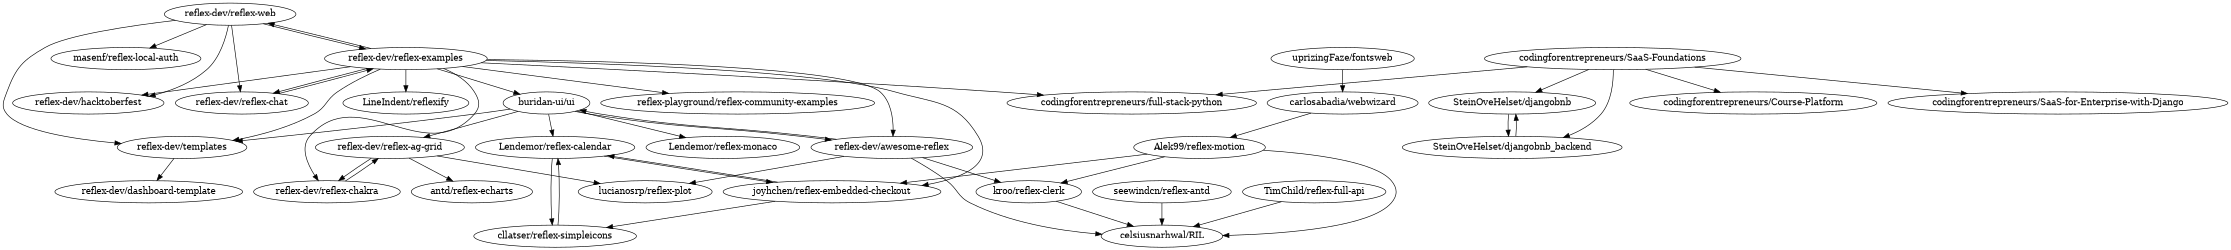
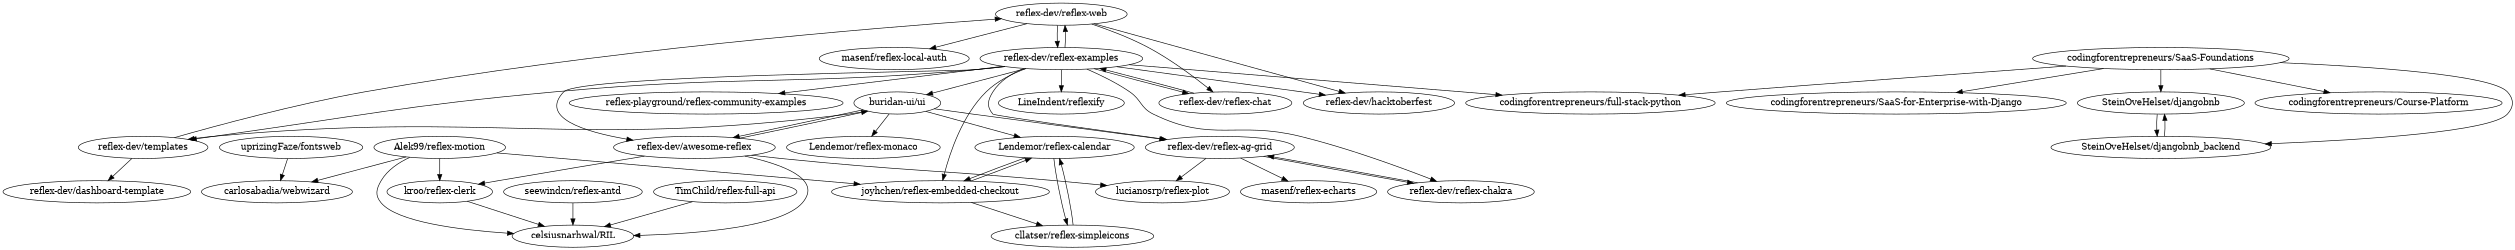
  digraph {
    "reflex-dev/reflex-web" [l="2.76,46.994"]
    "reflex-dev/reflex-examples" [l="2.773,47.022"]
    "reflex-dev/templates" [l="2.74,47.009"]
    "reflex-dev/hacktoberfest" [l="2.771,47.005"]
    "masenf/reflex-local-auth" [l="2.75,46.973"]
    "reflex-dev/reflex-chat" [l="2.792,46.998"]
    "buridan-ui/ui" [l="2.75,47.035"]
    "LineIndent/reflexify" [l="2.731,47.021"]
    "joyhchen/reflex-embedded-checkout" [l="2.737,47.044"]
    "reflex-dev/awesome-reflex" [l="2.767,47.046"]
    "reflex-dev/reflex-chakra" [l="2.795,47.035"]
    "reflex-playground/reflex-community-examples" [l="2.801,47.02"]
    "codingforentrepreneurs/full-stack-python" [l="2.836,47.02"]
    "reflex-dev/reflex-ag-grid" [l="2.781,47.043"]
    "reflex-dev/dashboard-template" [l="2.714,46.999"]
    "Lendemor/reflex-calendar" [l="2.722,47.038"]
    "Lendemor/reflex-monaco" [l="2.727,47.049"]
    "cllatser/reflex-simpleicons" [l="2.71,47.046"]
    "kroo/reflex-clerk" [l="2.756,47.052"]
    "celsiusnarhwal/RIL" [l="2.767,47.063"]
    "lucianosrp/reflex-plot" [l="2.782,47.059"]
-   "masenf/reflex-echarts" [l="2.801,47.052" label="antd/reflex-echarts"]
+   "masenf/reflex-echarts" [l="2.801,47.052"]
    "Alek99/reflex-motion" [l="2.741,47.064"]
    "carlosabadia/webwizard" [l="2.726,47.079"]
    "SteinOveHelset/djangobnb" [l="2.903,47"]
    "SteinOveHelset/djangobnb_backend" [l="2.916,47.011"]
    "uprizingFaze/fontsweb" [l="2.716,47.09"]
    "seewindcn/reflex-antd" [l="2.782,47.078"]
    "codingforentrepreneurs/SaaS-Foundations" [l="2.887,47.02"]
    "codingforentrepreneurs/Course-Platform" [l="2.892,47.039"]
    "codingforentrepreneurs/SaaS-for-Enterprise-with-Django" [l="2.914,47.029"]
    n32 [l="2.763,47.079" label="TimChild/reflex-full-api"]
    "reflex-dev/reflex-web" -> "reflex-dev/reflex-examples"
-   "reflex-dev/reflex-web" -> "reflex-dev/templates"
+   "reflex-dev/templates" -> "reflex-dev/reflex-web"
    "reflex-dev/reflex-web" -> "reflex-dev/hacktoberfest"
    "reflex-dev/reflex-web" -> "masenf/reflex-local-auth"
    "reflex-dev/reflex-web" -> "reflex-dev/reflex-chat"
    "reflex-dev/reflex-examples" -> "reflex-dev/reflex-web"
    "reflex-dev/reflex-examples" -> "reflex-dev/templates"
    "reflex-dev/reflex-examples" -> "reflex-dev/hacktoberfest"
    "reflex-dev/reflex-examples" -> "reflex-dev/reflex-chat"
    "reflex-dev/reflex-examples" -> "buridan-ui/ui"
    "reflex-dev/reflex-examples" -> "LineIndent/reflexify"
    "reflex-dev/reflex-examples" -> "joyhchen/reflex-embedded-checkout"
    "reflex-dev/reflex-examples" -> "reflex-dev/awesome-reflex"
    "reflex-dev/reflex-examples" -> "reflex-dev/reflex-chakra"
    "reflex-dev/reflex-examples" -> "reflex-playground/reflex-community-examples"
    "reflex-dev/reflex-examples" -> "codingforentrepreneurs/full-stack-python"
+   "reflex-dev/reflex-examples" -> "reflex-dev/reflex-ag-grid"
    "reflex-dev/templates" -> "reflex-dev/dashboard-template"
    "reflex-dev/reflex-chat" -> "reflex-dev/reflex-examples"
    "buridan-ui/ui" -> "reflex-dev/templates"
    "buridan-ui/ui" -> "reflex-dev/awesome-reflex"
    "buridan-ui/ui" -> "reflex-dev/reflex-ag-grid"
    "buridan-ui/ui" -> "Lendemor/reflex-calendar"
    "buridan-ui/ui" -> "Lendemor/reflex-monaco"
    "joyhchen/reflex-embedded-checkout" -> "Lendemor/reflex-calendar"
    "joyhchen/reflex-embedded-checkout" -> "cllatser/reflex-simpleicons"
    "reflex-dev/awesome-reflex" -> "buridan-ui/ui"
    "reflex-dev/awesome-reflex" -> "kroo/reflex-clerk"
    "reflex-dev/awesome-reflex" -> "celsiusnarhwal/RIL"
    "reflex-dev/awesome-reflex" -> "lucianosrp/reflex-plot"
    "reflex-dev/reflex-chakra" -> "reflex-dev/reflex-ag-grid"
    "reflex-dev/reflex-ag-grid" -> "reflex-dev/reflex-chakra"
    "reflex-dev/reflex-ag-grid" -> "lucianosrp/reflex-plot"
    "reflex-dev/reflex-ag-grid" -> "masenf/reflex-echarts"
    "Lendemor/reflex-calendar" -> "joyhchen/reflex-embedded-checkout"
    "Lendemor/reflex-calendar" -> "cllatser/reflex-simpleicons"
    "cllatser/reflex-simpleicons" -> "Lendemor/reflex-calendar"
    "kroo/reflex-clerk" -> "celsiusnarhwal/RIL"
    "Alek99/reflex-motion" -> "joyhchen/reflex-embedded-checkout"
    "Alek99/reflex-motion" -> "kroo/reflex-clerk"
    "Alek99/reflex-motion" -> "celsiusnarhwal/RIL"
-   "carlosabadia/webwizard" -> "Alek99/reflex-motion"
+   "Alek99/reflex-motion" -> "carlosabadia/webwizard"
    "SteinOveHelset/djangobnb" -> "SteinOveHelset/djangobnb_backend"
    "SteinOveHelset/djangobnb_backend" -> "SteinOveHelset/djangobnb"
    "uprizingFaze/fontsweb" -> "carlosabadia/webwizard"
    "seewindcn/reflex-antd" -> "celsiusnarhwal/RIL"
    "codingforentrepreneurs/SaaS-Foundations" -> "codingforentrepreneurs/full-stack-python"
    "codingforentrepreneurs/SaaS-Foundations" -> "SteinOveHelset/djangobnb"
    "codingforentrepreneurs/SaaS-Foundations" -> "SteinOveHelset/djangobnb_backend"
    "codingforentrepreneurs/SaaS-Foundations" -> "codingforentrepreneurs/Course-Platform"
    "codingforentrepreneurs/SaaS-Foundations" -> "codingforentrepreneurs/SaaS-for-Enterprise-with-Django"
    n32 -> "celsiusnarhwal/RIL"
  }
